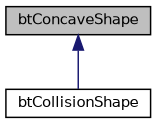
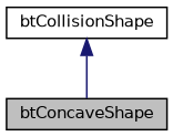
  digraph {
    node [color=black fontname=Helvetica fontsize=10 shape=record style=filled]
    n1 [fillcolor=grey75 fontcolor=black height=0.2 label=btConcaveShape width=0.4]
    n2 [fillcolor=white height=0.2 label=btCollisionShape width=0.4]
-   n1 -> n2 [color=midnightblue dir=back fontname=Helvetica fontsize=10 labelfontname=Helvetica labelfontsize=10 style=solid]
+   n2 -> n1 [color=midnightblue dir=back fontname=Helvetica fontsize=10 labelfontname=Helvetica labelfontsize=10 style=solid]
  }
